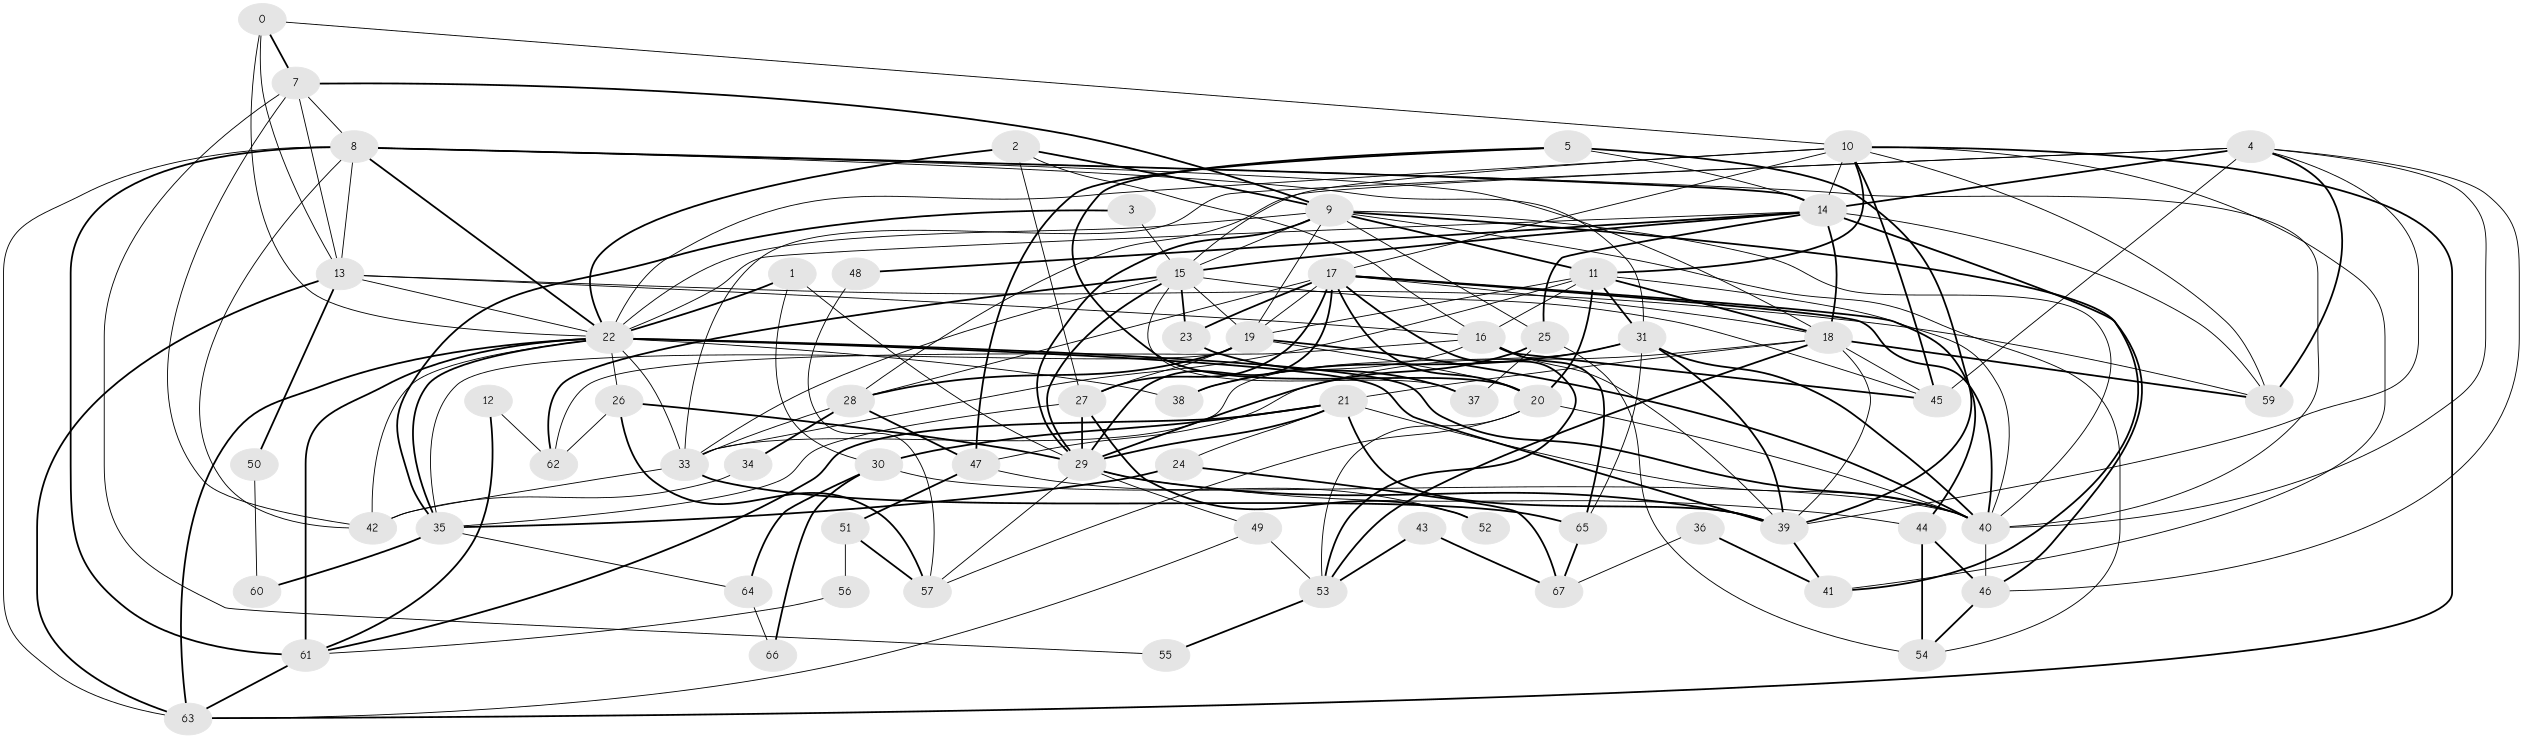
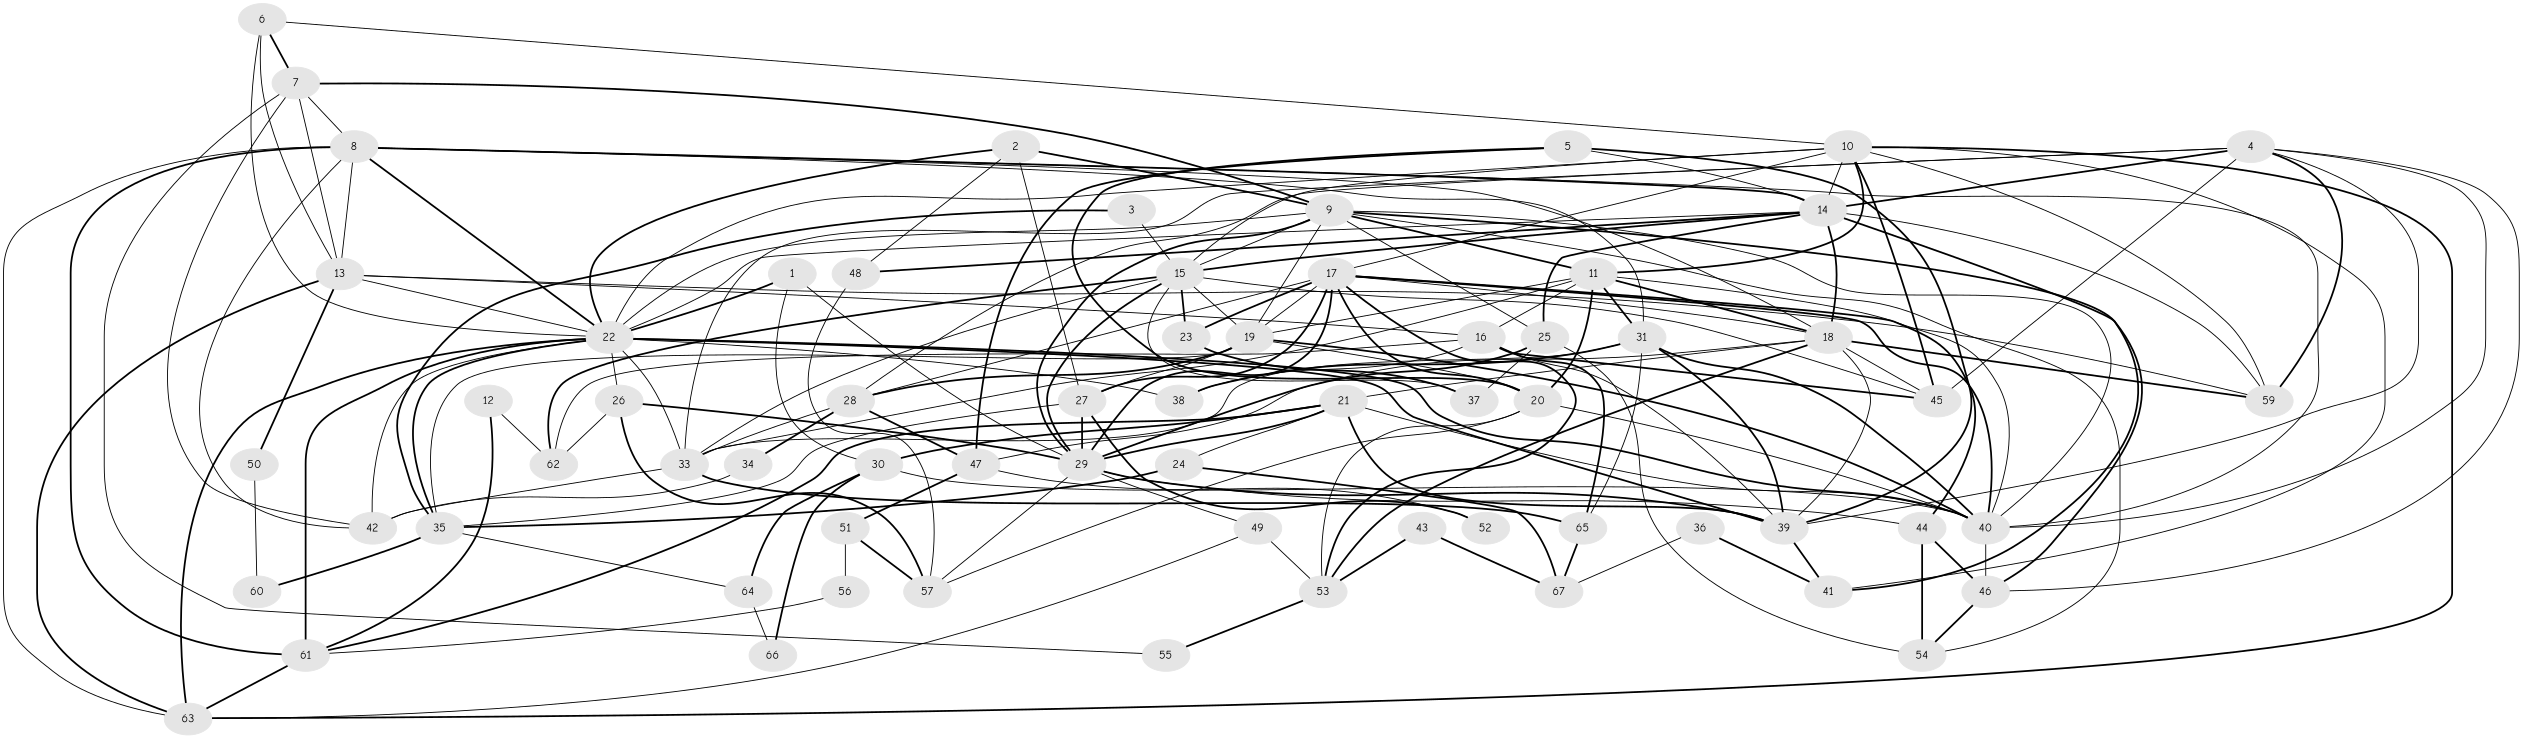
  graph {
    fontname="Comic Neue"
    node [color=gray90 fontname="Comic Neue" style=filled]
    edge [fontname="Comic Neue" style=solid weight=1.0]
    1
    22
    29
    30
    35
    33
    39
    40
    42
    61
    63
    38
    26
    44
    57
    49
    64
    66
    2
    9
    16
    27
    15
    46
    11
    19
    25
    54
    45
    62
    65
    52
    3
    23
    37
    60
    4
    14
    28
    59
    18
    41
    48
    47
    34
    5
    20
    53
    51
-   6 [label=0]
+   6
    7
    13
    10
    8
    55
    50
    31
    21
    17
    12
    67
    24
    36
    43
    56
    1 -- 22 [style=bold]
    1 -- 29
    1 -- 30
    22 -- 35 [style=bold]
    22 -- 33
    22 -- 39 [style=bold]
    22 -- 40 [style=bold]
    22 -- 42
    22 -- 61 [style=bold]
    22 -- 63 [style=bold]
    22 -- 38
    22 -- 26
    29 -- 39 [style=bold]
    29 -- 44
    29 -- 57
    29 -- 49
    30 -- 40
    30 -- 64 [style=bold]
    30 -- 66 [style=bold]
    35 -- 64
    35 -- 60 [style=bold]
    33 -- 42
    33 -- 65 [style=bold]
    39 -- 41 [style=bold]
    40 -- 46 [weight=2.0]
    61 -- 63 [style=bold]
    26 -- 29 [style=bold]
    26 -- 57 [style=bold]
    26 -- 62
    44 -- 46 [style=bold]
    44 -- 54 [style=bold]
    49 -- 63
    49 -- 53
    64 -- 66
    2 -- 22 [style=bold]
    2 -- 9 [style=bold]
-   2 -- 16
+   2 -- 48
    2 -- 27
    9 -- 22
    9 -- 29 [style=bold]
    9 -- 40
    9 -- 15
    9 -- 46 [style=bold]
    9 -- 11 [style=bold]
    9 -- 19
    9 -- 25
    9 -- 54
    16 -- 39
    16 -- 38
    16 -- 45 [style=bold]
    16 -- 62
    16 -- 65 [style=bold]
    27 -- 29 [style=bold]
    27 -- 35
    27 -- 52 [style=bold]
    15 -- 29 [style=bold]
    15 -- 33
    15 -- 19
    15 -- 45
    15 -- 62 [style=bold]
    15 -- 23 [style=bold]
    15 -- 37
    46 -- 54 [style=bold]
    11 -- 33
    11 -- 40 [weight=2.0]
    11 -- 16
    11 -- 19
    11 -- 18 [style=bold]
    11 -- 20 [style=bold weight=2.0]
    11 -- 31 [style=bold]
    19 -- 35
    19 -- 40 [style=bold]
    19 -- 27
    19 -- 28 [style=bold]
    19 -- 20
    25 -- 29 [style=bold]
    25 -- 54 [weight=2.0]
    25 -- 37
    65 -- 67 [style=bold]
    3 -- 35 [style=bold]
    3 -- 15
    23 -- 37 [style=bold]
    4 -- 33
    4 -- 39
    4 -- 40
    4 -- 46
    4 -- 45 [weight=2.0]
    4 -- 14 [style=bold]
    4 -- 28
    4 -- 59 [style=bold]
    14 -- 22
    14 -- 15 [style=bold]
    14 -- 25 [style=bold]
    14 -- 59
    14 -- 18 [style=bold]
    14 -- 41 [style=bold]
    14 -- 48 [style=bold]
    28 -- 33
    28 -- 47 [style=bold]
    28 -- 34 [style=bold]
    18 -- 39
    18 -- 45
    18 -- 59 [style=bold]
    18 -- 47
    18 -- 53 [style=bold]
    18 -- 21
    48 -- 57
    47 -- 52
    47 -- 51 [style=bold]
    34 -- 42
    5 -- 39 [style=bold]
    5 -- 14
    5 -- 47 [style=bold]
    5 -- 20 [style=bold]
    20 -- 40
    20 -- 57
    20 -- 53
    53 -- 55 [style=bold]
    51 -- 57 [style=bold]
    51 -- 56
    6 -- 22
    6 -- 7 [style=bold]
    6 -- 13
    6 -- 10
    7 -- 42
    7 -- 9 [style=bold]
    7 -- 13
    7 -- 8
    7 -- 55
    13 -- 22
    13 -- 63 [style=bold]
    13 -- 16
    13 -- 59
    13 -- 50 [style=bold]
    10 -- 22
    10 -- 63 [style=bold]
    10 -- 15
    10 -- 11 [style=bold]
    10 -- 45 [style=bold]
    10 -- 14
    10 -- 59
    10 -- 41
    10 -- 17
    8 -- 22 [style=bold]
    8 -- 40
    8 -- 42
    8 -- 61 [style=bold weight=2.0]
    8 -- 63
    8 -- 14 [style=bold]
    8 -- 18
    8 -- 13
    8 -- 31
    50 -- 60
    31 -- 33
    31 -- 39 [style=bold]
    31 -- 40 [style=bold]
    31 -- 38 [style=bold]
    31 -- 65
    21 -- 29 [style=bold]
    21 -- 30 [style=bold]
    21 -- 39 [style=bold]
    21 -- 40
    21 -- 61 [style=bold]
    21 -- 24
    17 -- 29 [style=bold weight=2.0]
    17 -- 40 [style=bold]
    17 -- 44 [style=bold]
    17 -- 27 [style=bold]
    17 -- 19
    17 -- 23 [style=bold]
    17 -- 28
    17 -- 18
    17 -- 20 [style=bold weight=2.0]
    17 -- 53 [style=bold]
    12 -- 61 [style=bold]
    12 -- 62
    24 -- 35 [style=bold]
    24 -- 67 [style=bold]
    36 -- 41 [style=bold]
    36 -- 67
    43 -- 53 [style=bold]
    43 -- 67 [style=bold]
    56 -- 61
  }
